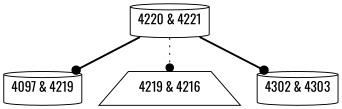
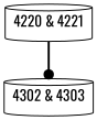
  digraph {
    fontname=Oswald
    node [fontname=Oswald shape=cylinder]
    edge [arrowhead=dot fontname=Oswald style=bold]
-   n1 [label="4097 & 4219"]
-   n2 [label="4219 & 4216" shape=trapezium]
    n3 [label="4220 & 4221"]
    n4 [label="4302 & 4303"]
-   n3 -> n1
-   n3 -> n2 [style=dotted]
    n3 -> n4
  }
